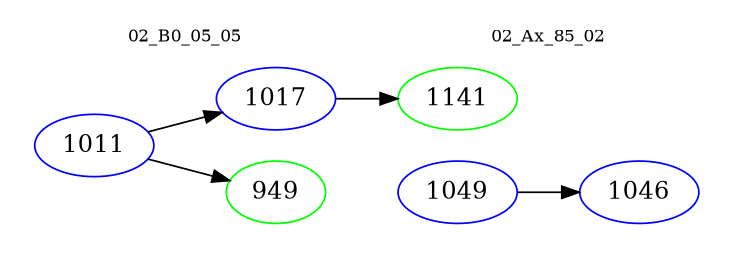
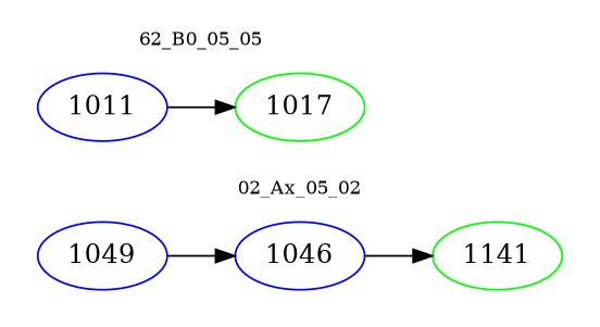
  digraph {
    rankdir=LR
    node [color=blue]
    edge [color=black]
    n1 [label=1046]
    n2 [color=green label=1141]
    n3 [label=1049]
    n4 [label=1011]
-   n5 [color=green label=949]
-   n6 [label=1017]
+   n6 [color=green label=1017]
    subgraph cluster_1 {
      color=white
      fontsize=10
-     label="02_Ax_85_02"
+     label="02_Ax_05_02"
      n1
      n2
      n3
    }
    subgraph cluster_2 {
      color=white
      fontsize=10
-     label="02_B0_05_05"
+     label="62_B0_05_05"
      n4
-     n5
      n6
    }
-   n6 -> n2
+   n1 -> n2
    n3 -> n1
-   n4 -> n5
    n4 -> n6
  }
